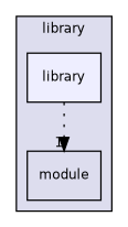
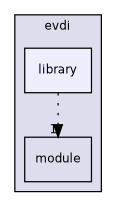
  digraph {
    compound=true
    node [fontname=Helvetica fontsize=10 shape=box]
    n1 [label=module]
    n2 [fillcolor="#eeeeff" label=library pencolor=black style=filled]
    subgraph cluster_1 {
      bgcolor="#ddddee"
      fontname=Helvetica
      fontsize=10
-     label=library
+     label=evdi
      pencolor=black
      n1
      n2
    }
    n2 -> n1 [headlabel=1 labeldistance=1.5 labelfontname=Helvetica labelfontsize=10 color=black style=dotted]
  }
